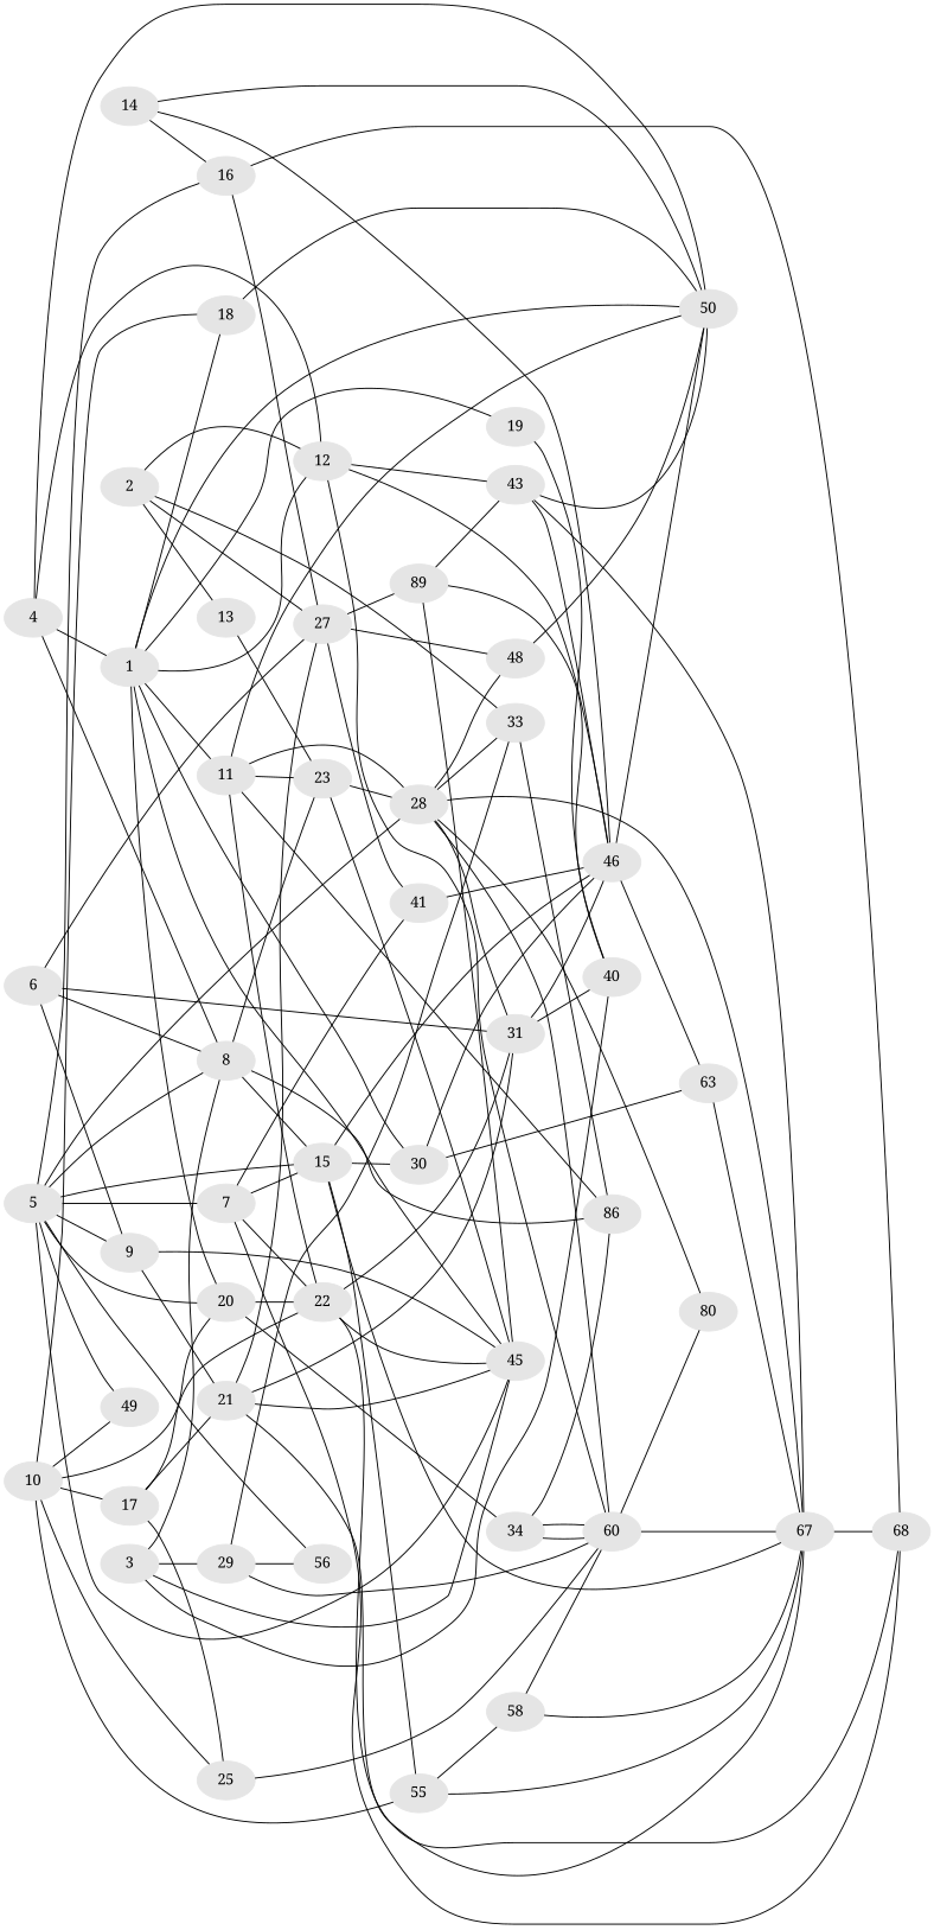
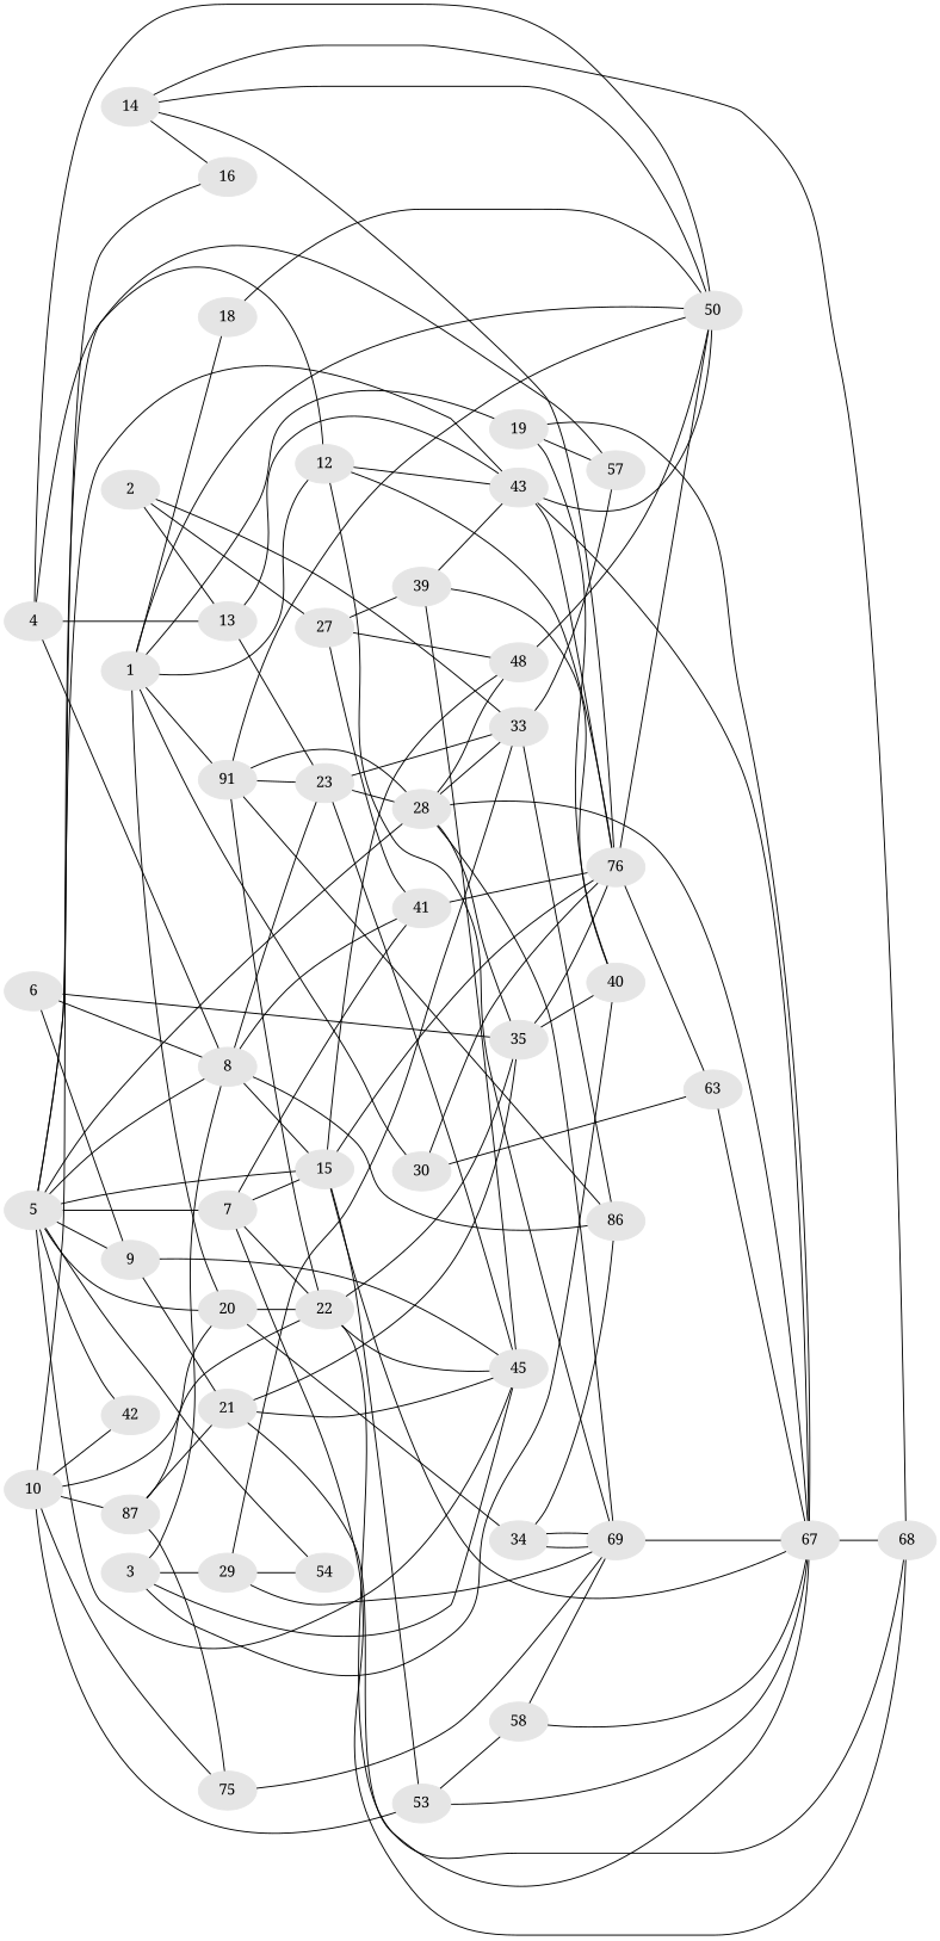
  graph {
    fontname="Noto Serif"
    rankdir=LR
    node [color=gray90 fontname="Noto Serif" style=filled]
    edge [fontname="Noto Serif"]
    1 [super="+38"]
-   11 [super="+76"]
+   11 [super="+76" label=91]
    12 [super="+61"]
    18
    19 [super="+64"]
    20 [super="+51"]
    30 [super="+79"]
    45 [super="+59"]
    50 [super="+72"]
    28 [super="+66"]
    22 [super="+62"]
    23 [super="+24"]
    86
    43 [super="+44"]
-   46 [super="+84"]
-   60 [super="+75"]
+   46 [super="+84" label=76]
+   60 [super="+75" label=69]
    40 [super="+65"]
+   57
    67 [super="+78"]
    34 [super="+54"]
    63
    2 [super="+26"]
    13 [super="+77"]
    27 [super="+53"]
    33 [super="+37"]
    41
    48 [super="+88"]
-   39 [label=89]
+   39
    3 [super="+70"]
    8 [super="+85"]
    29
    15 [super="+82"]
-   56
+   56 [label=54]
    4 [super="+49"]
    5 [super="+35"]
    7 [super="+36"]
    9
    16 [super="+69"]
-   42 [label=49]
+   42
    68
    21
-   55 [super="+74"]
-   31 [super="+47"]
-   80
+   55 [super="+74" label=53]
+   31 [super="+47" label=35]
    6 [super="+71"]
    10 [super="+81"]
-   17 [super="+32"]
-   25 [super="+52"]
+   17 [super="+32" label=87]
+   25 [super="+52" label=75]
    58
    14 [super="+73"]
    1 -- 11
    1 -- 12
    1 -- 18
    1 -- 19
    1 -- 20
    1 -- 30
-   1 -- 45
    1 -- 50
    11 -- 50
    11 -- 28
    11 -- 22
    11 -- 23
    11 -- 86
    12 -- 43
    12 -- 46
    12 -- 60
    18 -- 50
    19 -- 40
+   19 -- 57
+   19 -- 67
    20 -- 22 [weight=2]
    20 -- 34
    30 -- 46
    30 -- 63
    28 -- 60
    28 -- 67
    28 -- 33
    28 -- 48
    28 -- 31
-   28 -- 80
    22 -- 45
    22 -- 68
    22 -- 31
    23 -- 45
    23 -- 28
+   23 -- 33
    43 -- 50
    43 -- 46
    43 -- 67
    46 -- 50
    46 -- 63
    60 -- 67
-   60 -- 80
    67 -- 68
    34 -- 86
    34 -- 60
    34 -- 60
    63 -- 67
-   2 -- 12
    2 -- 13
    2 -- 27
    2 -- 33
    13 -- 23
+   13 -- 43 [weight=2]
    27 -- 41
    27 -- 48
    27 -- 39
    33 -- 86
+   33 -- 57
    41 -- 46
    48 -- 50
    39 -- 45
    39 -- 43
    39 -- 40
    3 -- 45
    3 -- 40
    3 -- 8
    3 -- 29
    8 -- 23
    8 -- 86
+   8 -- 41
    8 -- 15
    29 -- 60
    29 -- 33
    29 -- 56
    15 -- 46
    15 -- 67
-   15 -- 30
+   15 -- 48
    15 -- 55
    4 -- 12
    4 -- 50
-   4 -- 1
+   4 -- 13
    4 -- 8
    5 -- 20
    5 -- 45
    5 -- 28
+   5 -- 57
    5 -- 8
    5 -- 15
    5 -- 56
    5 -- 7
    5 -- 9
    5 -- 16
    5 -- 42
    7 -- 22
    7 -- 41
    7 -- 15
    7 -- 68
    9 -- 45
    9 -- 21
-   16 -- 27 [weight=2]
    21 -- 45
    21 -- 67
-   21 -- 27
    21 -- 31
    55 -- 67
    55 -- 58
    31 -- 46
    31 -- 40
-   6 -- 27
    6 -- 8
    6 -- 9
    6 -- 31
    10 -- 20
-   10 -- 18
+   10 -- 43
    10 -- 42
    10 -- 55
    10 -- 17
    10 -- 25 [weight=2]
    17 -- 22
    17 -- 21
    17 -- 25
    25 -- 60
    58 -- 60
    58 -- 67
    14 -- 50
    14 -- 46
    14 -- 16
-   16 -- 68
+   14 -- 68
  }
